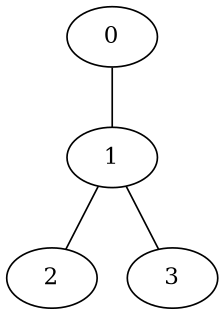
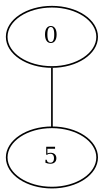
  graph {
    node [type=endpoint]
    edge [frequency=1 type0=line]
    0 [x=496 y=496]
-   1 [type=corner x=451 y=28]
-   2 [type=corner x=491 y=421]
-   3 [x=61 y=495]
+   1 [type=corner x=451 y=28 label=5]
    0 -- 1 [angle0=1.50]
-   1 -- 2 [angle0=1.47]
-   1 -- 3 [angle0=795.80 type0=arc]
  }
